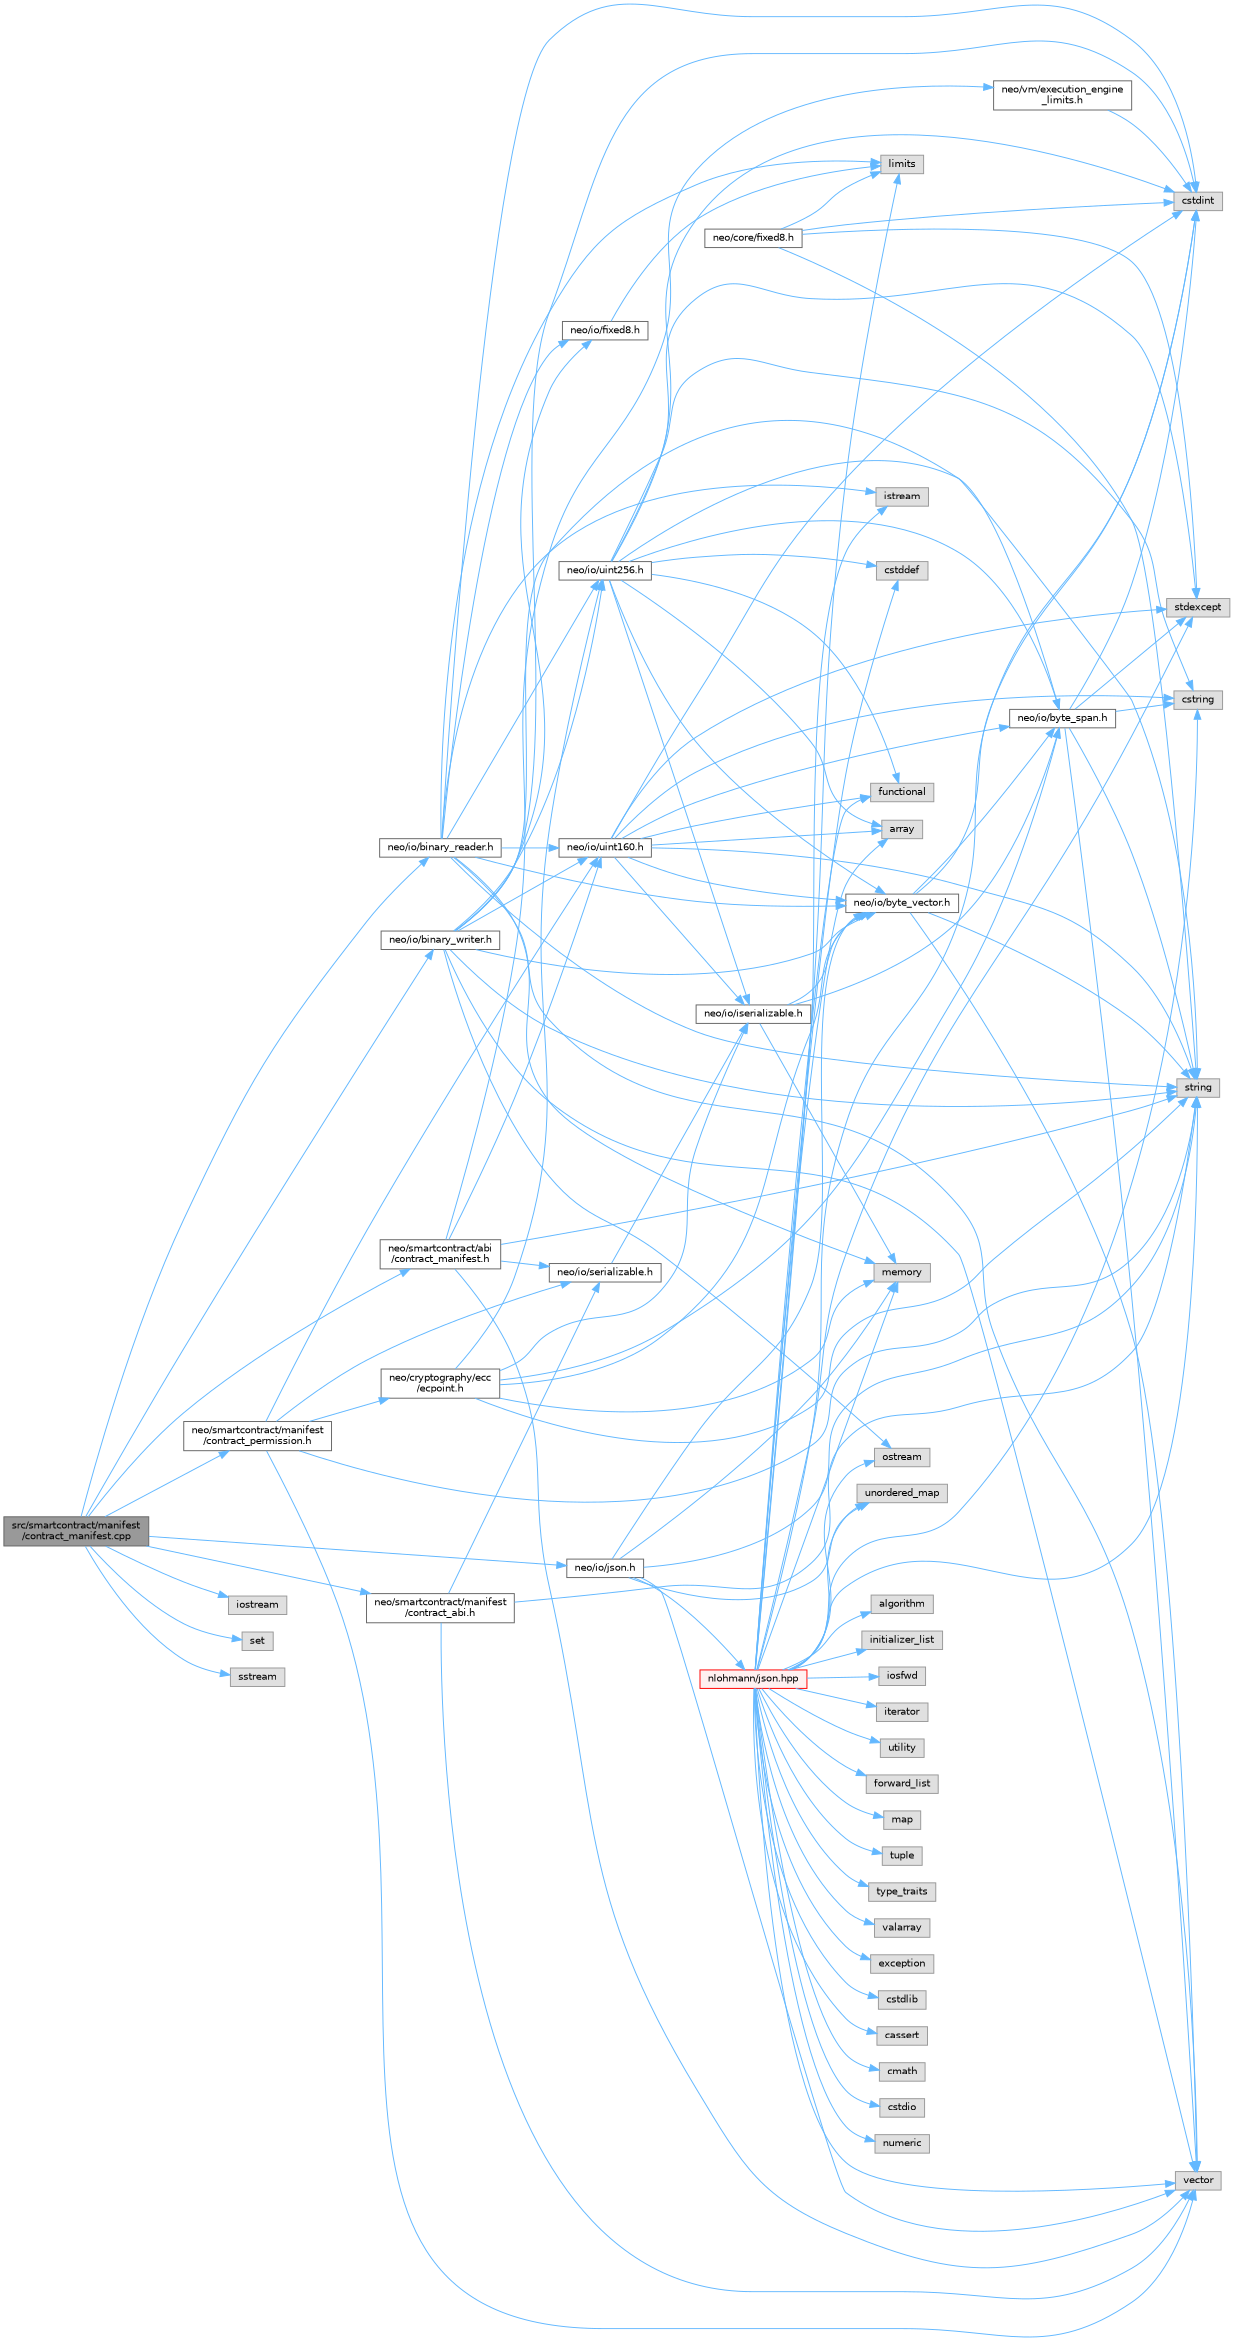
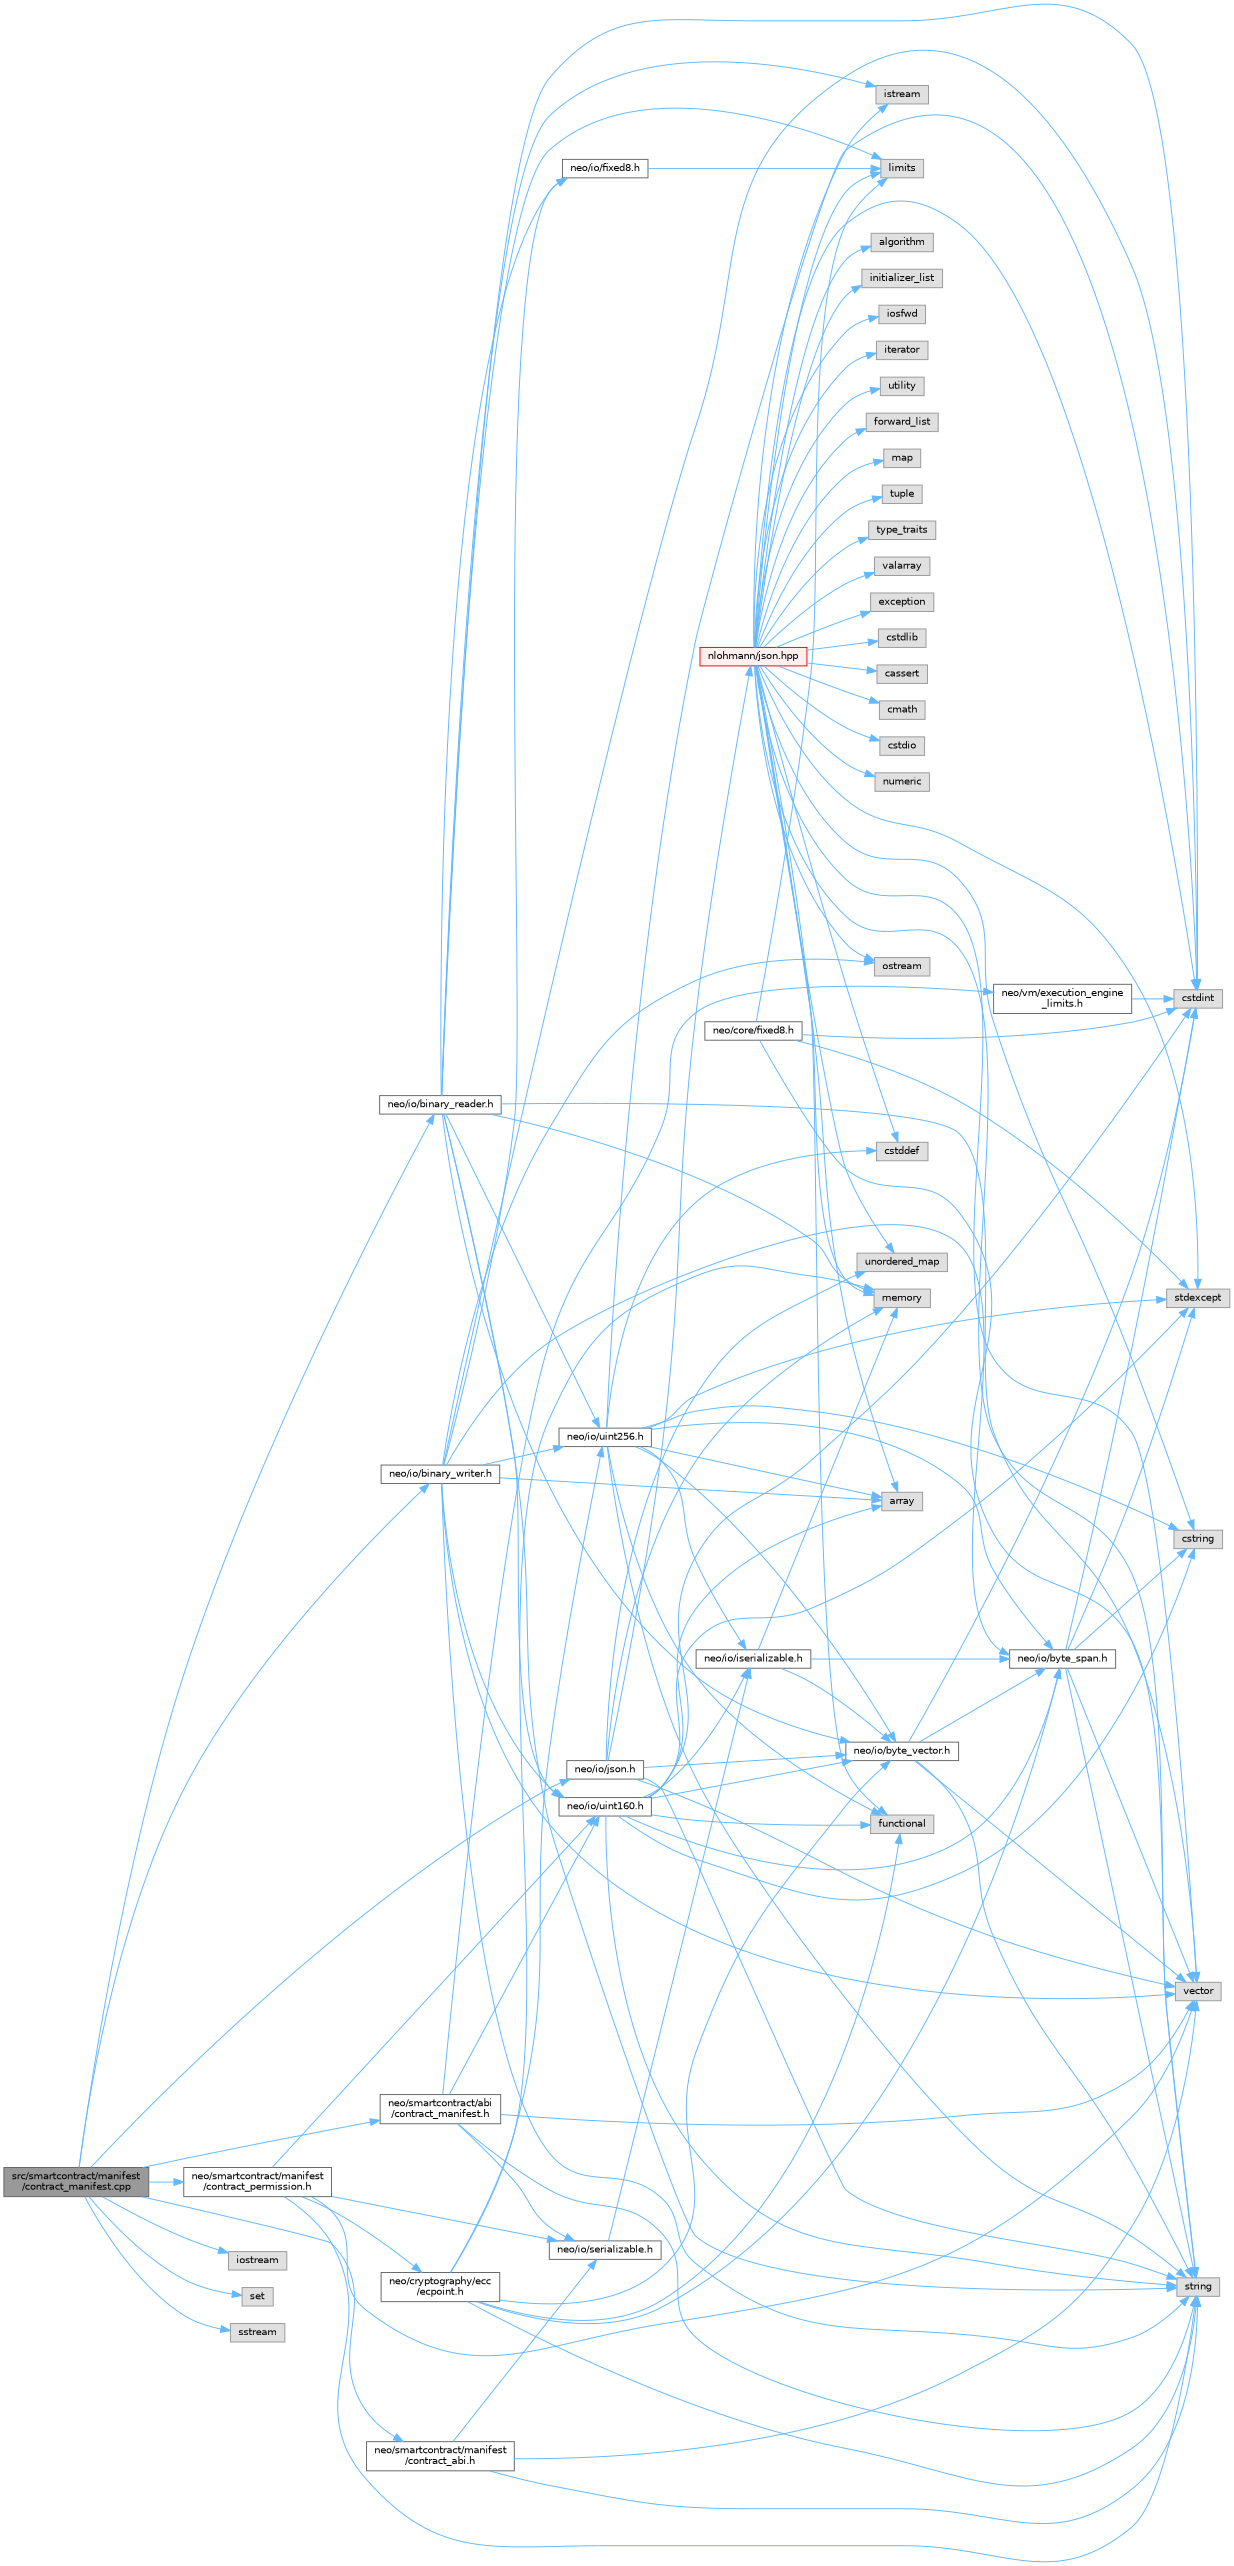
  digraph {
    rankdir=LR
    node [color=grey60 fillcolor="#E0E0E0" fontname=Helvetica fontsize=10 shape=box style=filled]
    edge [color=steelblue1 fontname=Helvetica fontsize=10 labelfontname=Helvetica labelfontsize=10 style=solid]
    n1 [color=gray40 fillcolor=grey60 fontcolor=black height=0.2 label="src/smartcontract/manifest\l/contract_manifest.cpp" width=0.4]
    n2 [color=grey40 fillcolor=white height=0.2 label="neo/io/binary_reader.h" width=0.4]
    n3 [color=grey40 fillcolor=white height=0.2 label="neo/io/binary_writer.h" width=0.4]
    n4 [color=grey40 fillcolor=white height=0.2 label="neo/io/json.h" width=0.4]
    n5 [color=grey40 fillcolor=white height=0.2 label="neo/smartcontract/manifest\l/contract_abi.h" width=0.4]
    n6 [color=grey40 fillcolor=white height=0.2 label="neo/smartcontract/abi\l/contract_manifest.h" width=0.4]
    n7 [color=grey40 fillcolor=white height=0.2 label="neo/smartcontract/manifest\l/contract_permission.h" width=0.4]
    n8 [height=0.2 label=iostream width=0.4]
    n9 [height=0.2 label=set width=0.4]
    n10 [height=0.2 label=sstream width=0.4]
    n11 [color=grey40 fillcolor=white height=0.2 label="neo/io/byte_vector.h" width=0.4]
    n12 [height=0.2 label=cstdint width=0.4]
    n13 [height=0.2 label=string width=0.4]
    n14 [height=0.2 label=vector width=0.4]
    n15 [color=grey40 fillcolor=white height=0.2 label="neo/io/fixed8.h" width=0.4]
    n16 [height=0.2 label=limits width=0.4]
    n17 [color=grey40 fillcolor=white height=0.2 label="neo/io/uint160.h" width=0.4]
    n18 [height=0.2 label=memory width=0.4]
    n19 [color=grey40 fillcolor=white height=0.2 label="neo/io/uint256.h" width=0.4]
    n20 [height=0.2 label=istream width=0.4]
    n21 [color=grey40 fillcolor=white height=0.2 label="neo/io/byte_span.h" width=0.4]
    n22 [height=0.2 label=ostream width=0.4]
    n23 [color=red fillcolor="#FFF0F0" height=0.2 label="nlohmann/json.hpp" width=0.4]
    n24 [height=0.2 label=unordered_map width=0.4]
    n25 [color=grey40 fillcolor=white height=0.2 label="neo/io/serializable.h" width=0.4]
    n26 [color=grey40 fillcolor=white height=0.2 label="neo/vm/execution_engine\l_limits.h" width=0.4]
    n27 [color=grey40 fillcolor=white height=0.2 label="neo/cryptography/ecc\l/ecpoint.h" width=0.4]
    n28 [height=0.2 label=cstring width=0.4]
    n29 [height=0.2 label=stdexcept width=0.4]
    n30 [color=grey40 fillcolor=white height=0.2 label="neo/io/iserializable.h" width=0.4]
    n31 [height=0.2 label=array width=0.4]
    n32 [height=0.2 label=functional width=0.4]
    n33 [height=0.2 label=cstddef width=0.4]
    n34 [color=grey40 fillcolor=white height=0.2 label="neo/core/fixed8.h" width=0.4]
    n35 [height=0.2 label=algorithm width=0.4]
    n36 [height=0.2 label=initializer_list width=0.4]
    n37 [height=0.2 label=iosfwd width=0.4]
    n38 [height=0.2 label=iterator width=0.4]
    n39 [height=0.2 label=utility width=0.4]
    n40 [height=0.2 label=forward_list width=0.4]
    n41 [height=0.2 label=map width=0.4]
    n42 [height=0.2 label=tuple width=0.4]
    n43 [height=0.2 label=type_traits width=0.4]
    n44 [height=0.2 label=valarray width=0.4]
    n45 [height=0.2 label=exception width=0.4]
    n46 [height=0.2 label=cstdlib width=0.4]
    n47 [height=0.2 label=cassert width=0.4]
    n48 [height=0.2 label=cmath width=0.4]
    n49 [height=0.2 label=cstdio width=0.4]
    n50 [height=0.2 label=numeric width=0.4]
    n1 -> n2
    n1 -> n3
    n1 -> n4
    n1 -> n5
    n1 -> n6
    n1 -> n7
    n1 -> n8
    n1 -> n9
    n1 -> n10
    n2 -> n11
    n2 -> n12
    n2 -> n13
    n2 -> n14
    n2 -> n15
    n2 -> n16
    n2 -> n17
    n2 -> n18
    n2 -> n19
    n2 -> n20
-   n3 -> n11
+   n3 -> n31
    n3 -> n12
    n3 -> n13
    n3 -> n14
    n3 -> n15
    n3 -> n17
    n3 -> n19
    n3 -> n21
    n3 -> n22
    n4 -> n11
    n4 -> n13
    n4 -> n14
    n4 -> n18
    n4 -> n23
    n4 -> n24
    n5 -> n13
    n5 -> n14
    n5 -> n25
    n6 -> n13
    n6 -> n14
    n6 -> n17
    n6 -> n25
    n6 -> n26
    n7 -> n13
    n7 -> n14
    n7 -> n17
    n7 -> n25
    n7 -> n27
    n11 -> n12
    n11 -> n13
    n11 -> n14
    n11 -> n21
    n15 -> n16
    n17 -> n11
    n17 -> n12
    n17 -> n13
    n17 -> n21
    n17 -> n28
    n17 -> n29
    n17 -> n30
    n17 -> n31
    n17 -> n32
    n19 -> n11
    n19 -> n12
    n19 -> n13
    n19 -> n21
    n19 -> n28
    n19 -> n29
    n19 -> n30
    n19 -> n31
    n19 -> n32
    n19 -> n33
    n21 -> n12
    n21 -> n13
    n21 -> n14
    n21 -> n28
    n21 -> n29
    n23 -> n12
    n23 -> n13
    n23 -> n14
    n23 -> n16
    n23 -> n18
    n23 -> n20
    n23 -> n22
    n23 -> n24
    n23 -> n28
    n23 -> n29
    n23 -> n31
    n23 -> n32
    n23 -> n33
    n23 -> n35
    n23 -> n36
    n23 -> n37
    n23 -> n38
    n23 -> n39
    n23 -> n40
    n23 -> n41
    n23 -> n42
    n23 -> n43
    n23 -> n44
    n23 -> n45
    n23 -> n46
    n23 -> n47
    n23 -> n48
    n23 -> n49
    n23 -> n50
    n25 -> n30
    n26 -> n12
    n27 -> n11
    n27 -> n13
    n27 -> n18
    n27 -> n19
    n27 -> n21
-   n27 -> n30
+   n27 -> n32
    n30 -> n11
    n30 -> n18
    n30 -> n21
    n34 -> n12
    n34 -> n13
    n34 -> n16
    n34 -> n29
  }
